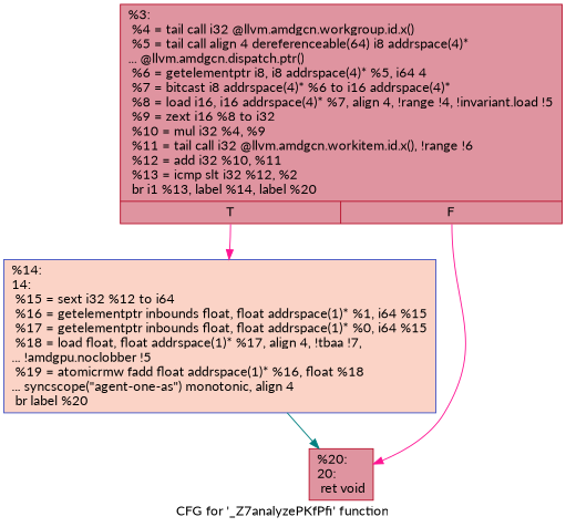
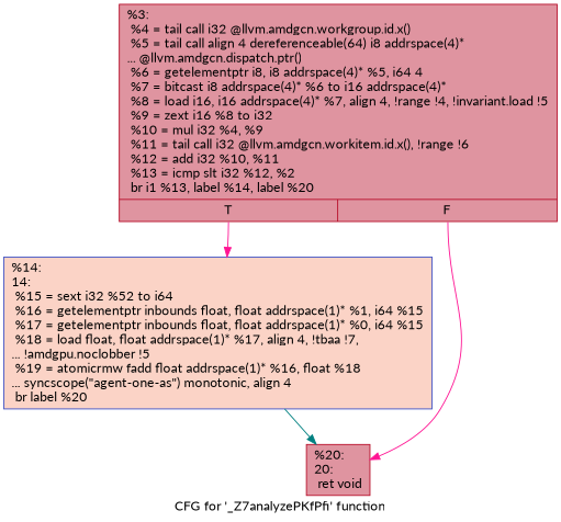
  digraph {
    label="CFG for '_Z7analyzePKfPfi' function"
    fontname=Lato
    node [color="#b70d28ff" fillcolor="#b70d2870" shape=record style=filled fontname=Lato]
    edge [color=deeppink fontname=Lato]
    n1 [label="{%3:\l  %4 = tail call i32 @llvm.amdgcn.workgroup.id.x()\l  %5 = tail call align 4 dereferenceable(64) i8 addrspace(4)*\l... @llvm.amdgcn.dispatch.ptr()\l  %6 = getelementptr i8, i8 addrspace(4)* %5, i64 4\l  %7 = bitcast i8 addrspace(4)* %6 to i16 addrspace(4)*\l  %8 = load i16, i16 addrspace(4)* %7, align 4, !range !4, !invariant.load !5\l  %9 = zext i16 %8 to i32\l  %10 = mul i32 %4, %9\l  %11 = tail call i32 @llvm.amdgcn.workitem.id.x(), !range !6\l  %12 = add i32 %10, %11\l  %13 = icmp slt i32 %12, %2\l  br i1 %13, label %14, label %20\l|{<s0>T|<s1>F}}"]
-   n2 [color="#3d50c3ff" fillcolor="#f59c7d70" label="{%14:\l14:                                               \l  %15 = sext i32 %12 to i64\l  %16 = getelementptr inbounds float, float addrspace(1)* %1, i64 %15\l  %17 = getelementptr inbounds float, float addrspace(1)* %0, i64 %15\l  %18 = load float, float addrspace(1)* %17, align 4, !tbaa !7,\l... !amdgpu.noclobber !5\l  %19 = atomicrmw fadd float addrspace(1)* %16, float %18\l... syncscope(\"agent-one-as\") monotonic, align 4\l  br label %20\l}"]
+   n2 [color="#3d50c3ff" fillcolor="#f59c7d70" label="{%14:\l14:                                               \l  %15 = sext i32 %52 to i64\l  %16 = getelementptr inbounds float, float addrspace(1)* %1, i64 %15\l  %17 = getelementptr inbounds float, float addrspace(1)* %0, i64 %15\l  %18 = load float, float addrspace(1)* %17, align 4, !tbaa !7,\l... !amdgpu.noclobber !5\l  %19 = atomicrmw fadd float addrspace(1)* %16, float %18\l... syncscope(\"agent-one-as\") monotonic, align 4\l  br label %20\l}"]
    n3 [label="{%20:\l20:                                               \l  ret void\l}"]
    n1 -> n2 [tailport=s0]
    n1 -> n3 [tailport=s1]
    n2 -> n3 [color=teal]
  }
